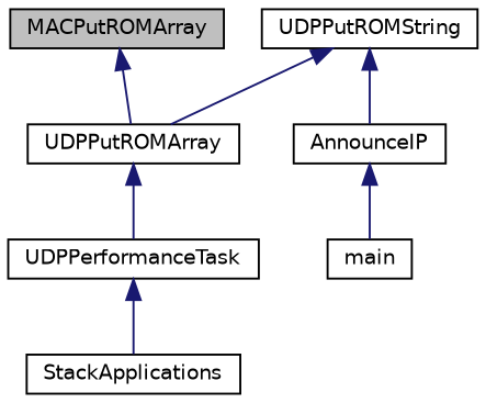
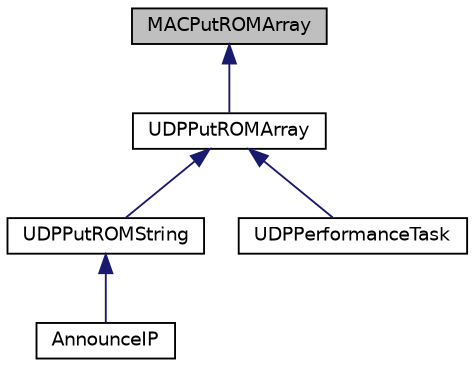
  digraph {
    rankdir=TB
    node [color=black fillcolor=white fontname=Helvetica fontsize=10 shape=record style=filled]
    edge [color=midnightblue dir=back fontname=Helvetica fontsize=10 labelfontname=Helvetica labelfontsize=10 style=solid]
    n1 [fillcolor=grey75 fontcolor=black height=0.2 label=MACPutROMArray width=0.4]
    n2 [height=0.2 label=UDPPutROMArray width=0.4]
    n3 [height=0.2 label=UDPPutROMString width=0.4]
    n4 [height=0.2 label=UDPPerformanceTask width=0.4]
    n5 [height=0.2 label=AnnounceIP width=0.4]
-   n6 [height=0.2 label=StackApplications width=0.4]
-   n7 [height=0.2 label=main width=0.4]
    n1 -> n2
-   n3 -> n2
+   n2 -> n3
    n2 -> n4
    n3 -> n5
-   n4 -> n6
-   n5 -> n7
  }
